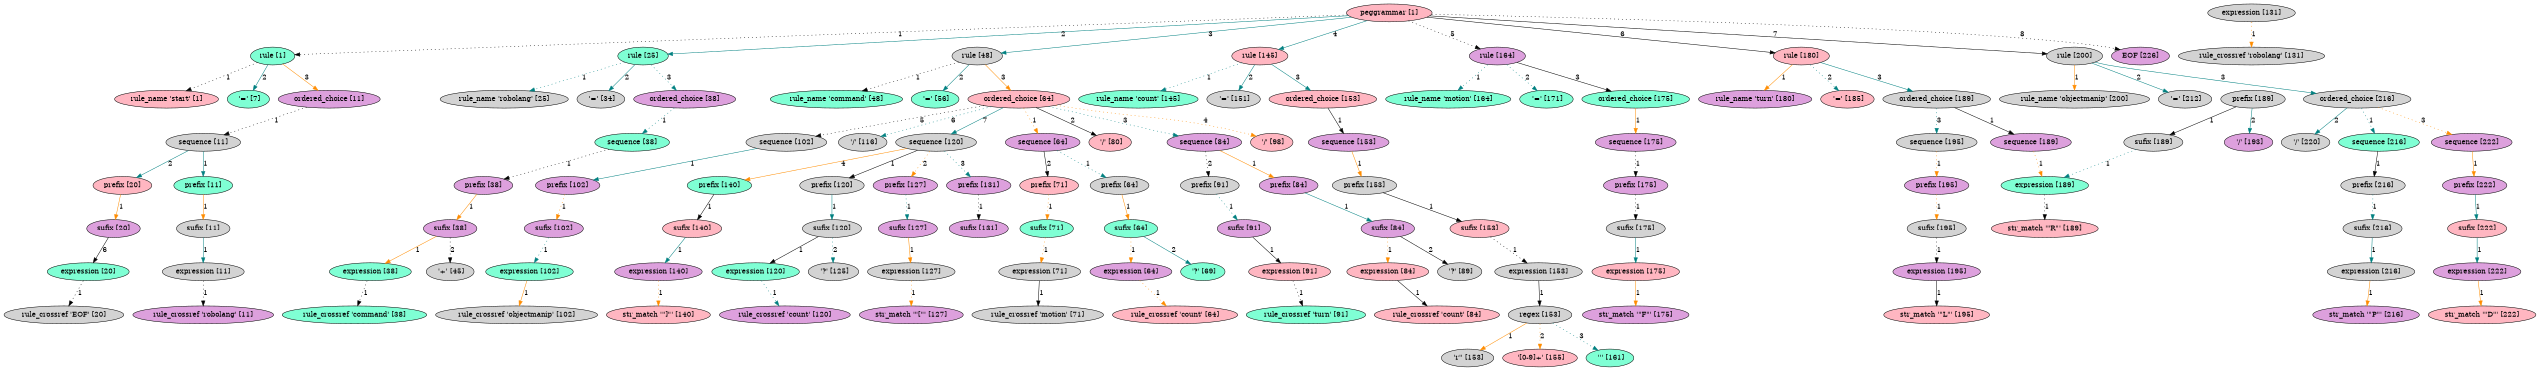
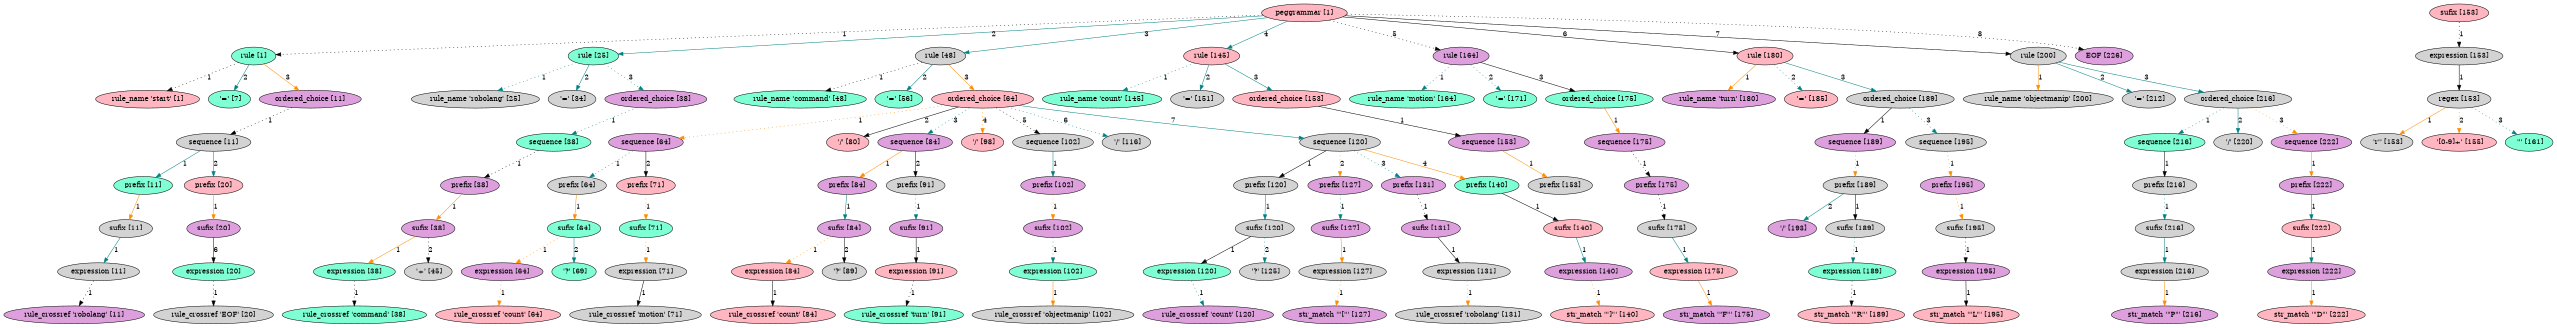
  digraph {
    node [fillcolor=lightgrey style=filled]
    edge [color=teal style=solid]
    n1 [fillcolor=lightpink label="peggrammar [1]"]
    n2 [fillcolor=aquamarine label="rule [1]"]
    n3 [fillcolor=aquamarine label="rule [25]"]
    n4 [label="rule [48]"]
    n5 [fillcolor=lightpink label="rule [145]"]
    n6 [fillcolor=plum label="rule [164]"]
    n7 [fillcolor=lightpink label="rule [180]"]
    n8 [label="rule [200]"]
    n9 [fillcolor=plum label="EOF [226]"]
    n10 [fillcolor=lightpink label="rule_name 'start' [1]"]
    n11 [fillcolor=aquamarine label=" '=' [7]"]
    n12 [fillcolor=plum label="ordered_choice [11]"]
    n13 [label="rule_name 'robolang' [25]"]
    n14 [label=" '=' [34]"]
    n15 [fillcolor=plum label="ordered_choice [38]"]
    n16 [fillcolor=aquamarine label="rule_name 'command' [48]"]
    n17 [fillcolor=aquamarine label=" '=' [56]"]
    n18 [fillcolor=lightpink label="ordered_choice [64]"]
    n19 [fillcolor=aquamarine label="rule_name 'count' [145]"]
    n20 [label=" '=' [151]"]
    n21 [fillcolor=lightpink label="ordered_choice [153]"]
    n22 [fillcolor=aquamarine label="rule_name 'motion' [164]"]
    n23 [fillcolor=aquamarine label=" '=' [171]"]
    n24 [fillcolor=aquamarine label="ordered_choice [175]"]
    n25 [fillcolor=plum label="rule_name 'turn' [180]"]
    n26 [fillcolor=lightpink label=" '=' [185]"]
    n27 [label="ordered_choice [189]"]
    n28 [label="rule_name 'objectmanip' [200]"]
    n29 [label=" '=' [212]"]
    n30 [label="ordered_choice [216]"]
    n31 [label="sequence [11]"]
    n32 [fillcolor=aquamarine label="prefix [11]"]
    n33 [fillcolor=lightpink label="prefix [20]"]
    n34 [label="sufix [11]"]
    n35 [fillcolor=plum label="sufix [20]"]
    n36 [label="expression [11]"]
    n37 [fillcolor=plum label="rule_crossref 'robolang' [11]"]
    n38 [fillcolor=aquamarine label="expression [20]"]
    n39 [label="rule_crossref 'EOF' [20]"]
    n40 [fillcolor=aquamarine label="sequence [38]"]
    n41 [fillcolor=plum label="prefix [38]"]
    n42 [fillcolor=plum label="sufix [38]"]
    n43 [fillcolor=aquamarine label="expression [38]"]
    n44 [label=" '+' [45]"]
    n45 [fillcolor=aquamarine label="rule_crossref 'command' [38]"]
    n46 [fillcolor=plum label="sequence [64]"]
    n47 [fillcolor=lightpink label=" '/' [80]"]
    n48 [fillcolor=plum label="sequence [84]"]
    n49 [fillcolor=lightpink label=" '/' [98]"]
    n50 [label="sequence [102]"]
    n51 [label=" '/' [116]"]
    n52 [label="sequence [120]"]
    n53 [label="prefix [64]"]
    n54 [fillcolor=lightpink label="prefix [71]"]
    n55 [fillcolor=plum label="prefix [84]"]
    n56 [label="prefix [91]"]
    n57 [fillcolor=plum label="prefix [102]"]
    n58 [label="prefix [120]"]
    n59 [fillcolor=plum label="prefix [127]"]
    n60 [fillcolor=plum label="prefix [131]"]
    n61 [fillcolor=aquamarine label="prefix [140]"]
    n62 [fillcolor=aquamarine label="sufix [64]"]
    n63 [fillcolor=aquamarine label="sufix [71]"]
    n64 [fillcolor=plum label="expression [64]"]
    n65 [fillcolor=aquamarine label=" '?' [69]"]
    n66 [fillcolor=lightpink label="rule_crossref 'count' [64]"]
    n67 [label="expression [71]"]
    n68 [label="rule_crossref 'motion' [71]"]
    n69 [fillcolor=plum label="sufix [84]"]
    n70 [fillcolor=plum label="sufix [91]"]
    n71 [fillcolor=lightpink label="expression [84]"]
    n72 [label=" '?' [89]"]
    n73 [fillcolor=lightpink label="rule_crossref 'count' [84]"]
    n74 [fillcolor=lightpink label="expression [91]"]
    n75 [fillcolor=aquamarine label="rule_crossref 'turn' [91]"]
    n76 [fillcolor=plum label="sufix [102]"]
    n77 [fillcolor=aquamarine label="expression [102]"]
    n78 [label="rule_crossref 'objectmanip' [102]"]
    n79 [label="sufix [120]"]
    n80 [fillcolor=plum label="sufix [127]"]
    n81 [fillcolor=plum label="sufix [131]"]
    n82 [fillcolor=lightpink label="sufix [140]"]
    n83 [fillcolor=aquamarine label="expression [120]"]
    n84 [label=" '?' [125]"]
    n85 [fillcolor=plum label="rule_crossref 'count' [120]"]
    n86 [label="expression [127]"]
    n87 [fillcolor=plum label="str_match '\"[\"' [127]"]
    n88 [label="expression [131]"]
    n89 [label="rule_crossref 'robolang' [131]"]
    n90 [fillcolor=plum label="expression [140]"]
    n91 [fillcolor=lightpink label="str_match '\"]\"' [140]"]
    n92 [fillcolor=plum label="sequence [153]"]
    n93 [label="prefix [153]"]
    n94 [fillcolor=lightpink label="sufix [153]"]
    n95 [label="expression [153]"]
    n96 [label="regex [153]"]
    n97 [label=" 'r'' [153]"]
    n98 [fillcolor=lightpink label=" '[0-9]+' [155]"]
    n99 [fillcolor=aquamarine label=" ''' [161]"]
    n100 [fillcolor=plum label="sequence [175]"]
    n101 [fillcolor=plum label="prefix [175]"]
    n102 [label="sufix [175]"]
    n103 [fillcolor=lightpink label="expression [175]"]
    n104 [fillcolor=plum label="str_match '\"F\"' [175]"]
    n105 [fillcolor=plum label="sequence [189]"]
    n106 [label="sequence [195]"]
    n107 [label="prefix [189]"]
    n108 [fillcolor=plum label=" '/' [193]"]
    n109 [fillcolor=plum label="prefix [195]"]
    n110 [label="sufix [189]"]
    n111 [fillcolor=aquamarine label="expression [189]"]
    n112 [fillcolor=lightpink label="str_match '\"R\"' [189]"]
    n113 [label="sufix [195]"]
    n114 [fillcolor=plum label="expression [195]"]
    n115 [fillcolor=lightpink label="str_match '\"L\"' [195]"]
    n116 [fillcolor=aquamarine label="sequence [216]"]
    n117 [label=" '/' [220]"]
    n118 [fillcolor=plum label="sequence [222]"]
    n119 [label="prefix [216]"]
    n120 [fillcolor=plum label="prefix [222]"]
    n121 [label="sufix [216]"]
    n122 [label="expression [216]"]
    n123 [fillcolor=plum label="str_match '\"P\"' [216]"]
    n124 [fillcolor=lightpink label="sufix [222]"]
    n125 [fillcolor=plum label="expression [222]"]
    n126 [fillcolor=lightpink label="str_match '\"D\"' [222]"]
    n1 -> n2 [color=black label=1 style=dotted]
    n1 -> n3 [label=2]
    n1 -> n4 [label=3]
    n1 -> n5 [label=4]
    n1 -> n6 [color=black label=5 style=dotted]
    n1 -> n7 [color=black label=6]
    n1 -> n8 [color=black label=7]
    n1 -> n9 [color=black label=8 style=dotted]
    n2 -> n10 [color=black label=1 style=dotted]
    n2 -> n11 [label=2]
    n2 -> n12 [color=darkorange label=3]
    n3 -> n13 [label=1 style=dotted]
    n3 -> n14 [label=2]
    n3 -> n15 [label=3 style=dotted]
    n4 -> n16 [color=black label=1 style=dotted]
    n4 -> n17 [label=2]
    n4 -> n18 [color=darkorange label=3]
    n5 -> n19 [label=1 style=dotted]
    n5 -> n20 [label=2]
    n5 -> n21 [label=3]
    n6 -> n22 [label=1 style=dotted]
    n6 -> n23 [label=2 style=dotted]
    n6 -> n24 [color=black label=3]
    n7 -> n25 [color=darkorange label=1]
    n7 -> n26 [label=2 style=dotted]
    n7 -> n27 [label=3]
    n8 -> n28 [color=darkorange label=1]
    n8 -> n29 [label=2]
    n8 -> n30 [label=3]
    n12 -> n31 [color=black label=1 style=dotted]
    n15 -> n40 [label=1 style=dotted]
    n18 -> n46 [color=darkorange label=1 style=dotted]
    n18 -> n47 [color=black label=2]
    n18 -> n48 [label=3 style=dotted]
    n18 -> n49 [color=darkorange label=4 style=dotted]
    n18 -> n50 [color=black label=5 style=dotted]
    n18 -> n51 [label=6 style=dotted]
    n18 -> n52 [label=7]
    n21 -> n92 [color=black label=1]
    n24 -> n100 [color=darkorange label=1]
    n27 -> n105 [color=black label=1]
    n27 -> n106 [label=3 style=dotted]
    n30 -> n116 [label=1 style=dotted]
    n30 -> n117 [label=2]
    n30 -> n118 [color=darkorange label=3 style=dotted]
    n31 -> n32 [label=1]
    n31 -> n33 [label=2]
    n32 -> n34 [color=darkorange label=1]
    n33 -> n35 [color=darkorange label=1]
    n34 -> n36 [label=1]
    n35 -> n38 [color=black label=6]
    n36 -> n37 [color=black label=1 style=dotted]
    n38 -> n39 [color=black label=1 style=dotted]
    n40 -> n41 [color=black label=1 style=dotted]
    n41 -> n42 [color=darkorange label=1]
    n42 -> n43 [color=darkorange label=1]
    n42 -> n44 [color=black label=2 style=dotted]
    n43 -> n45 [color=black label=1 style=dotted]
    n46 -> n53 [label=1 style=dotted]
    n46 -> n54 [color=black label=2]
    n48 -> n55 [color=darkorange label=1]
-   n48 -> n56 [color=black label=2 style=dotted]
+   n48 -> n56 [color=black label=2]
    n50 -> n57 [label=1]
    n52 -> n58 [color=black label=1]
    n52 -> n59 [color=darkorange label=2 style=dotted]
    n52 -> n60 [label=3 style=dotted]
    n52 -> n61 [color=darkorange label=4]
    n53 -> n62 [color=darkorange label=1]
    n54 -> n63 [color=darkorange label=1 style=dotted]
    n55 -> n69 [label=1]
    n56 -> n70 [label=1 style=dotted]
    n57 -> n76 [color=darkorange label=1 style=dotted]
    n58 -> n79 [label=1]
    n59 -> n80 [label=1 style=dotted]
    n60 -> n81 [color=black label=1 style=dotted]
    n61 -> n82 [color=black label=1]
    n62 -> n64 [color=darkorange label=1 style=dotted]
    n62 -> n65 [label=2]
    n63 -> n67 [color=darkorange label=1 style=dotted]
    n64 -> n66 [color=darkorange label=1 style=dotted]
    n67 -> n68 [color=black label=1]
    n69 -> n71 [color=darkorange label=1 style=dotted]
    n69 -> n72 [color=black label=2]
    n70 -> n74 [color=black label=1]
    n71 -> n73 [color=black label=1]
    n74 -> n75 [color=black label=1 style=dotted]
    n76 -> n77 [label=1 style=dotted]
    n77 -> n78 [color=darkorange label=1]
    n79 -> n83 [color=black label=1]
    n79 -> n84 [label=2 style=dotted]
    n80 -> n86 [color=darkorange label=1]
+   n81 -> n88 [color=black label=1]
    n82 -> n90 [label=1]
    n83 -> n85 [label=1 style=dotted]
    n86 -> n87 [color=darkorange label=1 style=dotted]
    n88 -> n89 [color=darkorange label=1 style=dotted]
    n90 -> n91 [color=darkorange label=1 style=dotted]
    n92 -> n93 [color=darkorange label=1]
-   n93 -> n94 [color=black label=1]
    n94 -> n95 [color=black label=1 style=dotted]
    n95 -> n96 [color=black label=1]
    n96 -> n97 [color=darkorange label=1]
    n96 -> n98 [color=darkorange label=2 style=dotted]
    n96 -> n99 [label=3 style=dotted]
    n100 -> n101 [color=black label=1 style=dotted]
    n101 -> n102 [color=black label=1 style=dotted]
    n102 -> n103 [label=1]
    n103 -> n104 [color=darkorange label=1]
-   n105 -> n111 [color=darkorange label=1 style=dotted]
+   n105 -> n107 [color=darkorange label=1 style=dotted]
    n106 -> n109 [color=darkorange label=1 style=dotted]
    n107 -> n108 [label=2]
    n107 -> n110 [color=black label=1]
    n109 -> n113 [color=darkorange label=1 style=dotted]
    n110 -> n111 [label=1 style=dotted]
    n111 -> n112 [color=black label=1 style=dotted]
    n113 -> n114 [color=black label=1 style=dotted]
    n114 -> n115 [color=black label=1]
    n116 -> n119 [color=black label=1]
    n118 -> n120 [color=darkorange label=1]
    n119 -> n121 [label=1 style=dotted]
    n120 -> n124 [label=1]
    n121 -> n122 [label=1]
    n122 -> n123 [color=darkorange label=1]
    n124 -> n125 [label=1]
    n125 -> n126 [color=darkorange label=1]
  }
